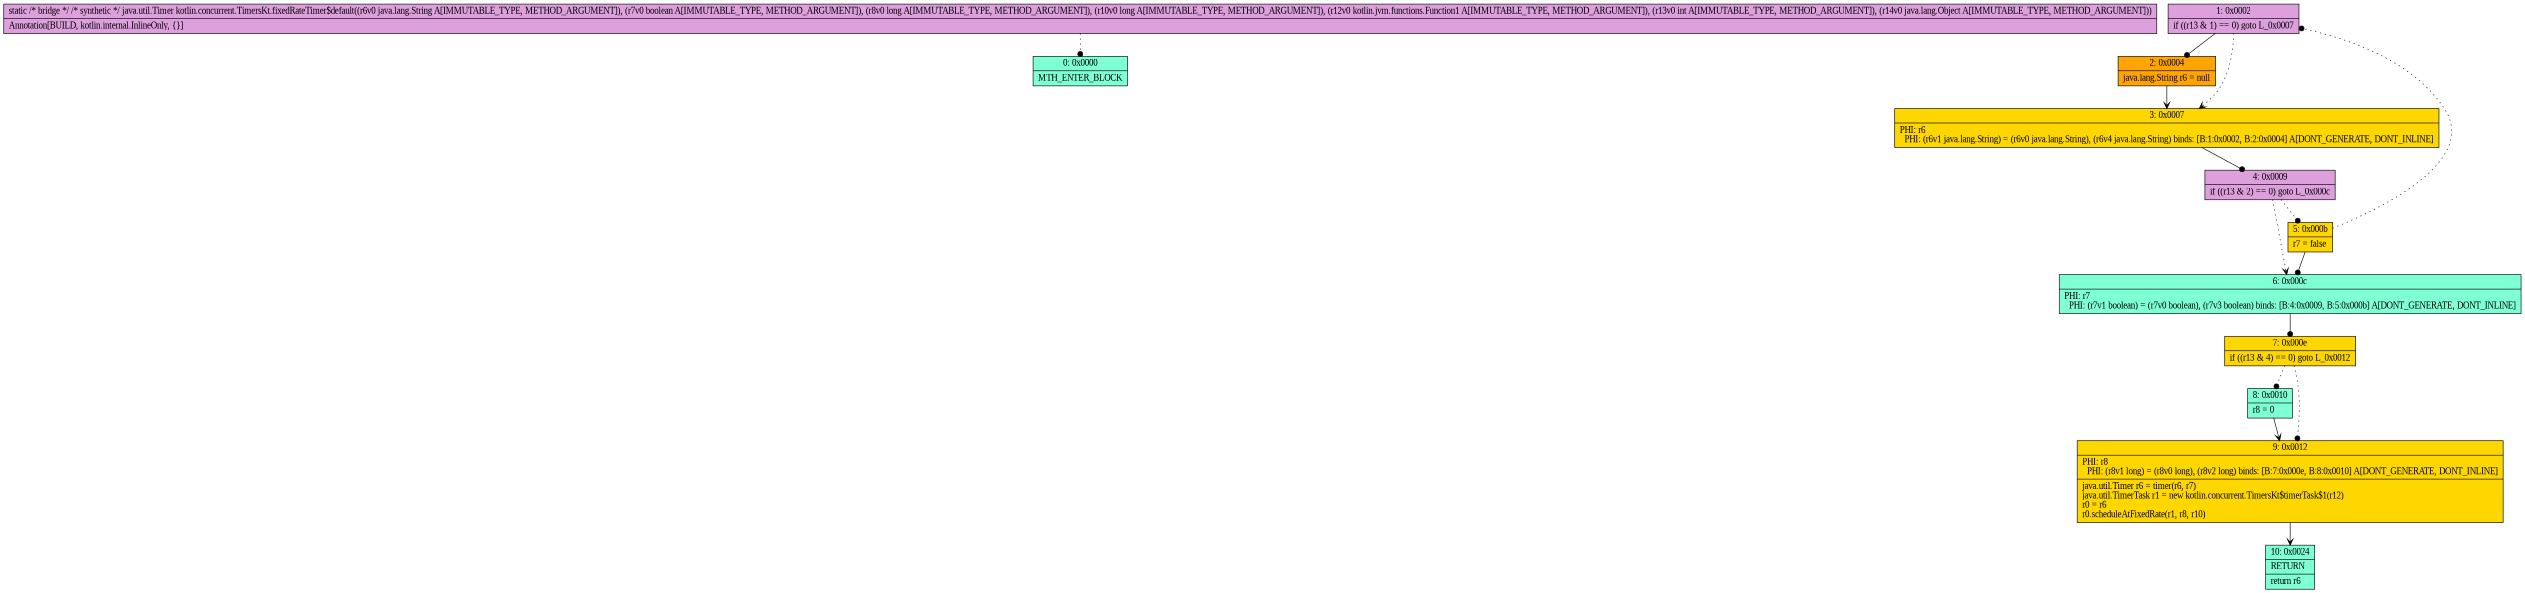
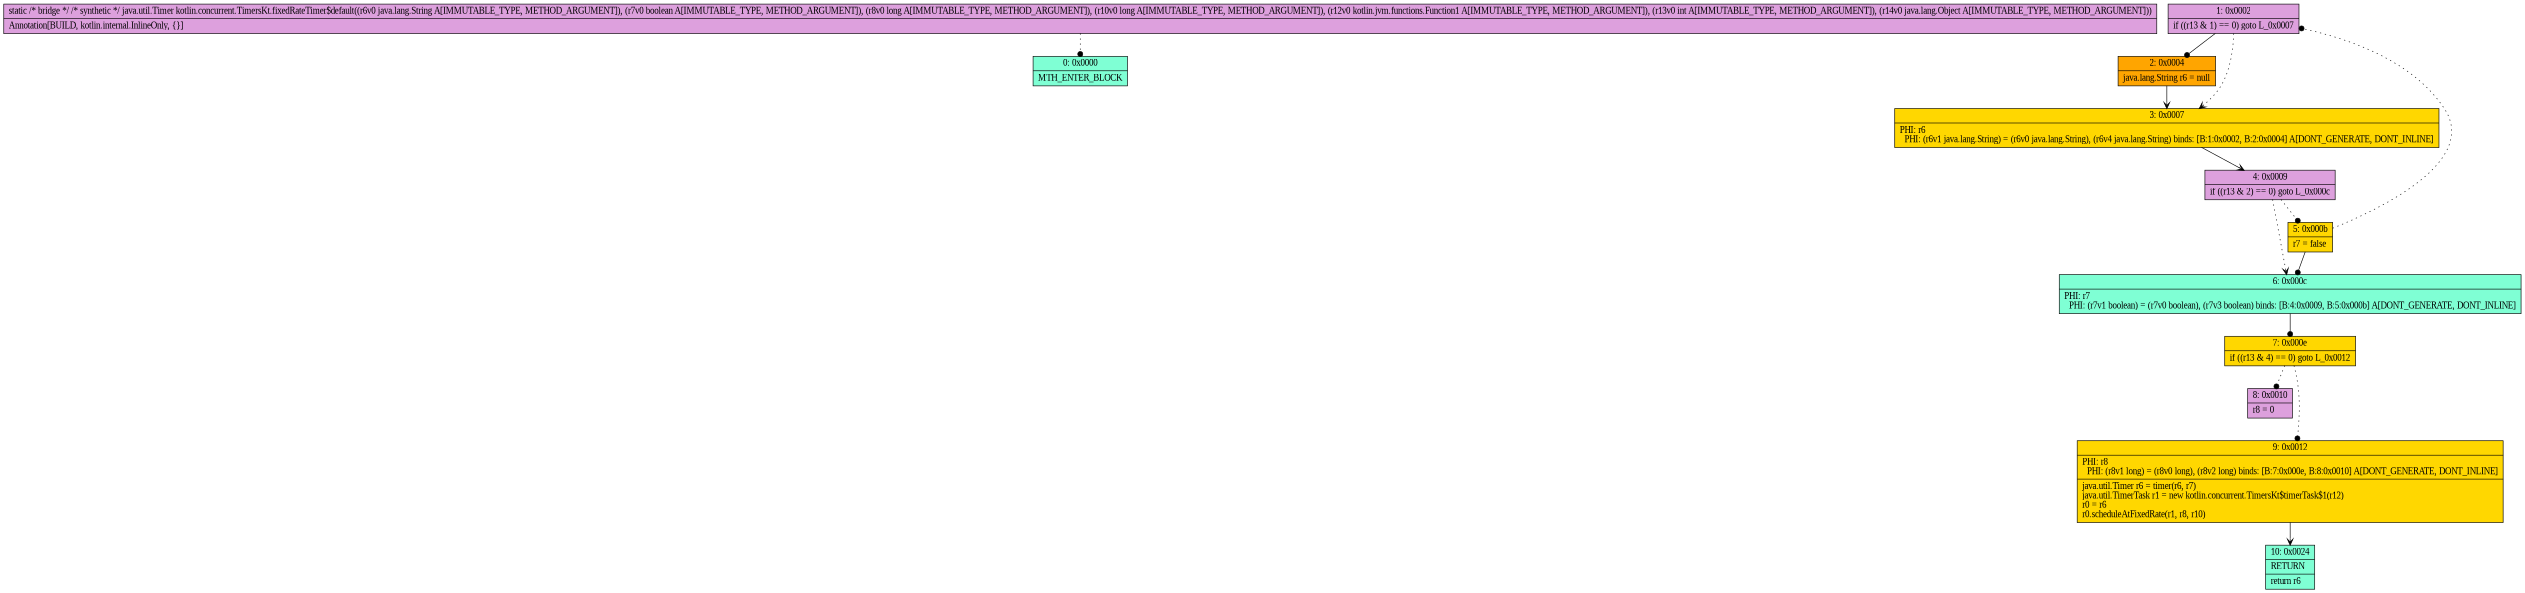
  digraph {
    fontname="Liberation Serif"
    node [fillcolor=plum fontname="Liberation Serif" shape=record style=filled]
    edge [arrowhead=dot fontname="Liberation Serif" style=solid]
    n1 [fillcolor=aquamarine label="{0\:\ 0x0000|MTH_ENTER_BLOCK\l}"]
    n2 [label="{1\:\ 0x0002|if ((r13 & 1) == 0) goto L_0x0007\l}"]
    n3 [fillcolor=orange label="{2\:\ 0x0004|java.lang.String r6 = null\l}"]
    n4 [fillcolor=gold label="{3\:\ 0x0007|PHI: r6 \l  PHI: (r6v1 java.lang.String) = (r6v0 java.lang.String), (r6v4 java.lang.String) binds: [B:1:0x0002, B:2:0x0004] A[DONT_GENERATE, DONT_INLINE]\l}"]
    n5 [label="{4\:\ 0x0009|if ((r13 & 2) == 0) goto L_0x000c\l}"]
    n6 [fillcolor=gold label="{5\:\ 0x000b|r7 = false\l}"]
    n7 [fillcolor=aquamarine label="{6\:\ 0x000c|PHI: r7 \l  PHI: (r7v1 boolean) = (r7v0 boolean), (r7v3 boolean) binds: [B:4:0x0009, B:5:0x000b] A[DONT_GENERATE, DONT_INLINE]\l}"]
    n8 [fillcolor=gold label="{7\:\ 0x000e|if ((r13 & 4) == 0) goto L_0x0012\l}"]
-   n9 [fillcolor=aquamarine label="{8\:\ 0x0010|r8 = 0\l}"]
+   n9 [label="{8\:\ 0x0010|r8 = 0\l}"]
    n10 [fillcolor=gold label="{9\:\ 0x0012|PHI: r8 \l  PHI: (r8v1 long) = (r8v0 long), (r8v2 long) binds: [B:7:0x000e, B:8:0x0010] A[DONT_GENERATE, DONT_INLINE]\l|java.util.Timer r6 = timer(r6, r7)\ljava.util.TimerTask r1 = new kotlin.concurrent.TimersKt$timerTask$1(r12)\lr0 = r6\lr0.scheduleAtFixedRate(r1, r8, r10)\l}"]
    n11 [fillcolor=aquamarine label="{10\:\ 0x0024|RETURN\l|return r6\l}"]
    n12 [label="{static \/* bridge *\/ \/* synthetic *\/ java.util.Timer kotlin.concurrent.TimersKt.fixedRateTimer$default((r6v0 java.lang.String A[IMMUTABLE_TYPE, METHOD_ARGUMENT]), (r7v0 boolean A[IMMUTABLE_TYPE, METHOD_ARGUMENT]), (r8v0 long A[IMMUTABLE_TYPE, METHOD_ARGUMENT]), (r10v0 long A[IMMUTABLE_TYPE, METHOD_ARGUMENT]), (r12v0 kotlin.jvm.functions.Function1 A[IMMUTABLE_TYPE, METHOD_ARGUMENT]), (r13v0 int A[IMMUTABLE_TYPE, METHOD_ARGUMENT]), (r14v0 java.lang.Object A[IMMUTABLE_TYPE, METHOD_ARGUMENT]))  | Annotation[BUILD, kotlin.internal.InlineOnly, \{\}]\l}"]
    n2 -> n3
    n2 -> n4 [arrowhead=vee style=dotted]
    n3 -> n4 [arrowhead=vee]
-   n4 -> n5
+   n4 -> n5 [arrowhead=vee]
    n5 -> n6 [style=dotted]
    n5 -> n7 [arrowhead=vee style=dotted]
    n6 -> n2 [style=dotted]
    n6 -> n7
    n7 -> n8
    n8 -> n9 [style=dotted]
    n8 -> n10 [style=dotted]
-   n9 -> n10 [arrowhead=vee]
    n10 -> n11 [arrowhead=vee]
    n12 -> n1 [style=dotted]
  }
